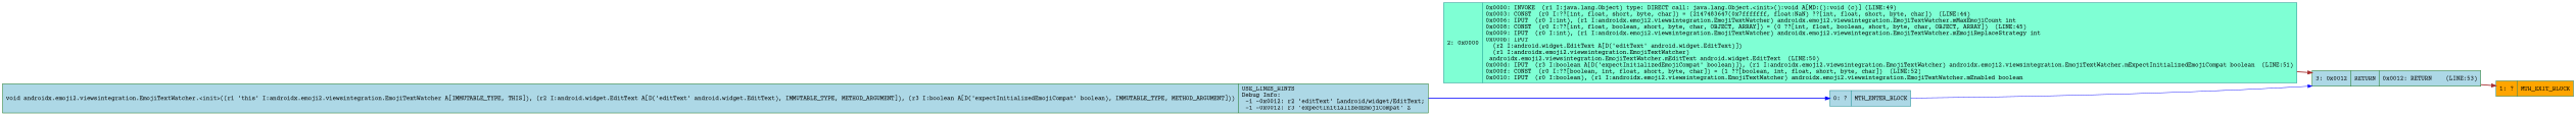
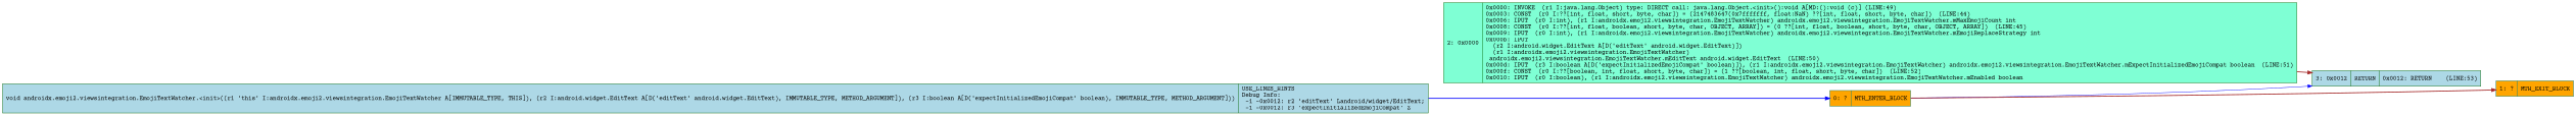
  digraph {
    fontname="Courier Prime"
    rankdir=LR
    node [color=teal fillcolor=orange fontname="Courier Prime" shape=record style=filled]
    edge [color=blue fontname="Courier Prime" style=bold]
-   n1 [fillcolor=lightblue label="{0\:\ ?|MTH_ENTER_BLOCK\l}"]
+   n1 [label="{0\:\ ?|MTH_ENTER_BLOCK\l}"]
    n2 [color=darkgreen fillcolor=lightblue label="{3\:\ 0x0012|RETURN\l|0x0012: RETURN    (LINE:53)\l}"]
-   n3 [fillcolor=aquamarine label="{2\:\ 0x0000|0x0000: INVOKE  (r1 I:java.lang.Object) type: DIRECT call: java.lang.Object.\<init\>():void A[MD:():void (c)] (LINE:49)\l0x0003: CONST  (r0 I:??[int, float, short, byte, char]) = (2147483647(0x7fffffff, float:NaN) ??[int, float, short, byte, char])  (LINE:44)\l0x0006: IPUT  (r0 I:int), (r1 I:androidx.emoji2.viewsintegration.EmojiTextWatcher) androidx.emoji2.viewsintegration.EmojiTextWatcher.mMaxEmojiCount int \l0x0008: CONST  (r0 I:??[int, float, boolean, short, byte, char, OBJECT, ARRAY]) = (0 ??[int, float, boolean, short, byte, char, OBJECT, ARRAY])  (LINE:45)\l0x0009: IPUT  (r0 I:int), (r1 I:androidx.emoji2.viewsintegration.EmojiTextWatcher) androidx.emoji2.viewsintegration.EmojiTextWatcher.mEmojiReplaceStrategy int \l0x000b: IPUT  \l  (r2 I:android.widget.EditText A[D('editText' android.widget.EditText)])\l  (r1 I:androidx.emoji2.viewsintegration.EmojiTextWatcher)\l androidx.emoji2.viewsintegration.EmojiTextWatcher.mEditText android.widget.EditText  (LINE:50)\l0x000d: IPUT  (r3 I:boolean A[D('expectInitializedEmojiCompat' boolean)]), (r1 I:androidx.emoji2.viewsintegration.EmojiTextWatcher) androidx.emoji2.viewsintegration.EmojiTextWatcher.mExpectInitializedEmojiCompat boolean  (LINE:51)\l0x000f: CONST  (r0 I:??[boolean, int, float, short, byte, char]) = (1 ??[boolean, int, float, short, byte, char])  (LINE:52)\l0x0010: IPUT  (r0 I:boolean), (r1 I:androidx.emoji2.viewsintegration.EmojiTextWatcher) androidx.emoji2.viewsintegration.EmojiTextWatcher.mEnabled boolean \l}"]
+   n3 [color=darkgreen fillcolor=aquamarine label="{2\:\ 0x0000|0x0000: INVOKE  (r1 I:java.lang.Object) type: DIRECT call: java.lang.Object.\<init\>():void A[MD:():void (c)] (LINE:49)\l0x0003: CONST  (r0 I:??[int, float, short, byte, char]) = (2147483647(0x7fffffff, float:NaN) ??[int, float, short, byte, char])  (LINE:44)\l0x0006: IPUT  (r0 I:int), (r1 I:androidx.emoji2.viewsintegration.EmojiTextWatcher) androidx.emoji2.viewsintegration.EmojiTextWatcher.mMaxEmojiCount int \l0x0008: CONST  (r0 I:??[int, float, boolean, short, byte, char, OBJECT, ARRAY]) = (0 ??[int, float, boolean, short, byte, char, OBJECT, ARRAY])  (LINE:45)\l0x0009: IPUT  (r0 I:int), (r1 I:androidx.emoji2.viewsintegration.EmojiTextWatcher) androidx.emoji2.viewsintegration.EmojiTextWatcher.mEmojiReplaceStrategy int \l0x000b: IPUT  \l  (r2 I:android.widget.EditText A[D('editText' android.widget.EditText)])\l  (r1 I:androidx.emoji2.viewsintegration.EmojiTextWatcher)\l androidx.emoji2.viewsintegration.EmojiTextWatcher.mEditText android.widget.EditText  (LINE:50)\l0x000d: IPUT  (r3 I:boolean A[D('expectInitializedEmojiCompat' boolean)]), (r1 I:androidx.emoji2.viewsintegration.EmojiTextWatcher) androidx.emoji2.viewsintegration.EmojiTextWatcher.mExpectInitializedEmojiCompat boolean  (LINE:51)\l0x000f: CONST  (r0 I:??[boolean, int, float, short, byte, char]) = (1 ??[boolean, int, float, short, byte, char])  (LINE:52)\l0x0010: IPUT  (r0 I:boolean), (r1 I:androidx.emoji2.viewsintegration.EmojiTextWatcher) androidx.emoji2.viewsintegration.EmojiTextWatcher.mEnabled boolean \l}"]
    n4 [label="{1\:\ ?|MTH_EXIT_BLOCK\l}"]
    n5 [color=darkgreen fillcolor=lightblue label="{void androidx.emoji2.viewsintegration.EmojiTextWatcher.\<init\>((r1 'this' I:androidx.emoji2.viewsintegration.EmojiTextWatcher A[IMMUTABLE_TYPE, THIS]), (r2 I:android.widget.EditText A[D('editText' android.widget.EditText), IMMUTABLE_TYPE, METHOD_ARGUMENT]), (r3 I:boolean A[D('expectInitializedEmojiCompat' boolean), IMMUTABLE_TYPE, METHOD_ARGUMENT]))  | USE_LINES_HINTS\lDebug Info:\l  \-1 \-0x0012: r2 'editText' Landroid\/widget\/EditText;\l  \-1 \-0x0012: r3 'expectInitializedEmojiCompat' Z\l}"]
    n1 -> n2 [style=solid]
-   n2 -> n4 [color=brown]
+   n1 -> n4 [color=brown]
    n3 -> n2 [color=brown]
    n5 -> n1
  }
